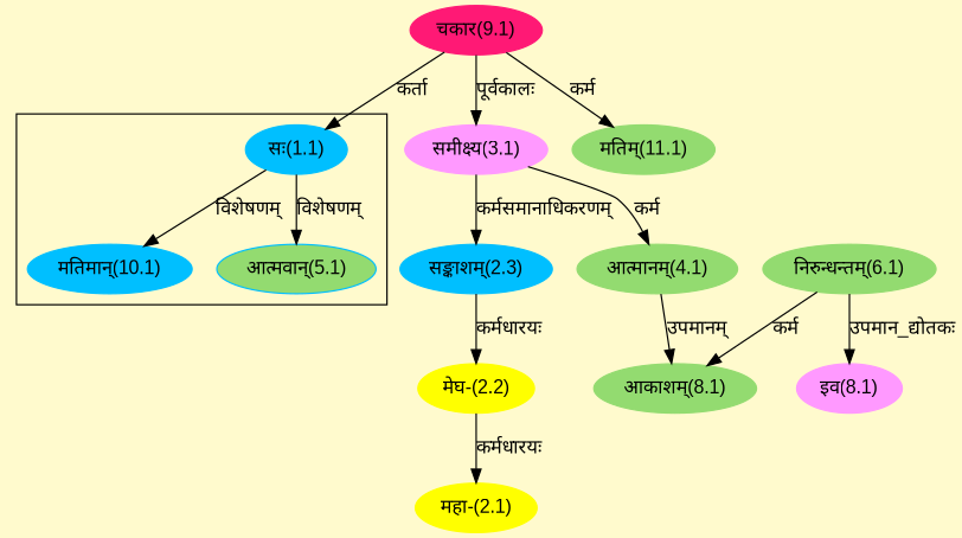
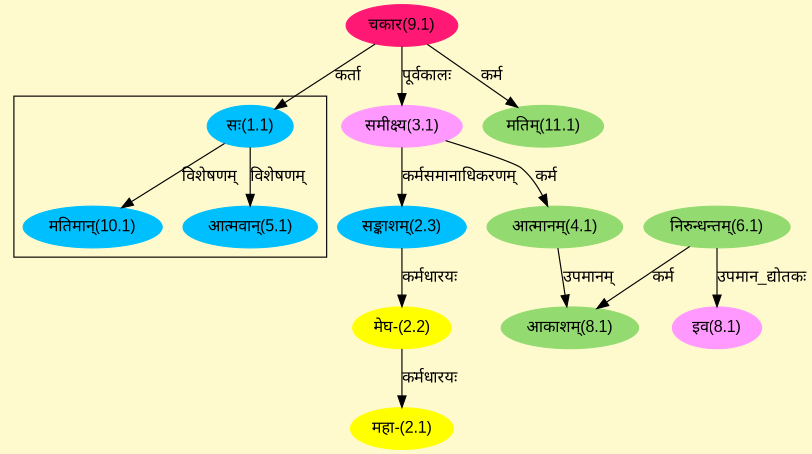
  digraph {
    bgcolor=lemonchiffon1
    compound=true
    fontname="Liberation Sans"
    rankdir=BT
    node [color="#00BFFF" fontname="Liberation Sans" style=filled]
    edge [dir=back fontname="Liberation Sans"]
-   n1 [label="आत्मवान्(5.1)" fillcolor="#93DB70"]
+   n1 [label="आत्मवान्(5.1)"]
    n2 [label="सः(1.1)"]
    n3 [label="मतिमान्(10.1)"]
    n4 [color="#FF1975" label="चकार(9.1)"]
    n5 [color="#FFFF00" label="महा-(2.1)"]
    n6 [color="#FFFF00" label="मेघ-(2.2)"]
    n7 [label="सङ्काशम्(2.3)"]
    n8 [color="#FF99FF" label="समीक्ष्य(3.1)"]
    n9 [color="#93DB70" label="आत्मानम्(4.1)"]
    n10 [color="#93DB70" label="निरुन्धन्तम्(6.1)"]
    n11 [color="#FF99FF" label="इव(8.1)"]
    n12 [color="#93DB70" label="आकाशम्(8.1)"]
    n13 [color="#93DB70" label="मतिम्(11.1)"]
    subgraph cluster_1 {
      n1
      n2
      n3
    }
    n1 -> n2 [label="विशेषणम्"]
    n2 -> n4 [label="कर्ता"]
    n3 -> n2 [label="विशेषणम्"]
    n5 -> n6 [label="कर्मधारयः"]
    n6 -> n7 [label="कर्मधारयः"]
    n7 -> n8 [label="कर्मसमानाधिकरणम्"]
    n8 -> n4 [label="पूर्वकालः"]
    n9 -> n8 [label="कर्म"]
    n11 -> n10 [label="उपमान_द्योतकः"]
    n12 -> n9 [label="उपमानम्"]
    n12 -> n10 [label="कर्म"]
    n13 -> n4 [label="कर्म"]
  }
